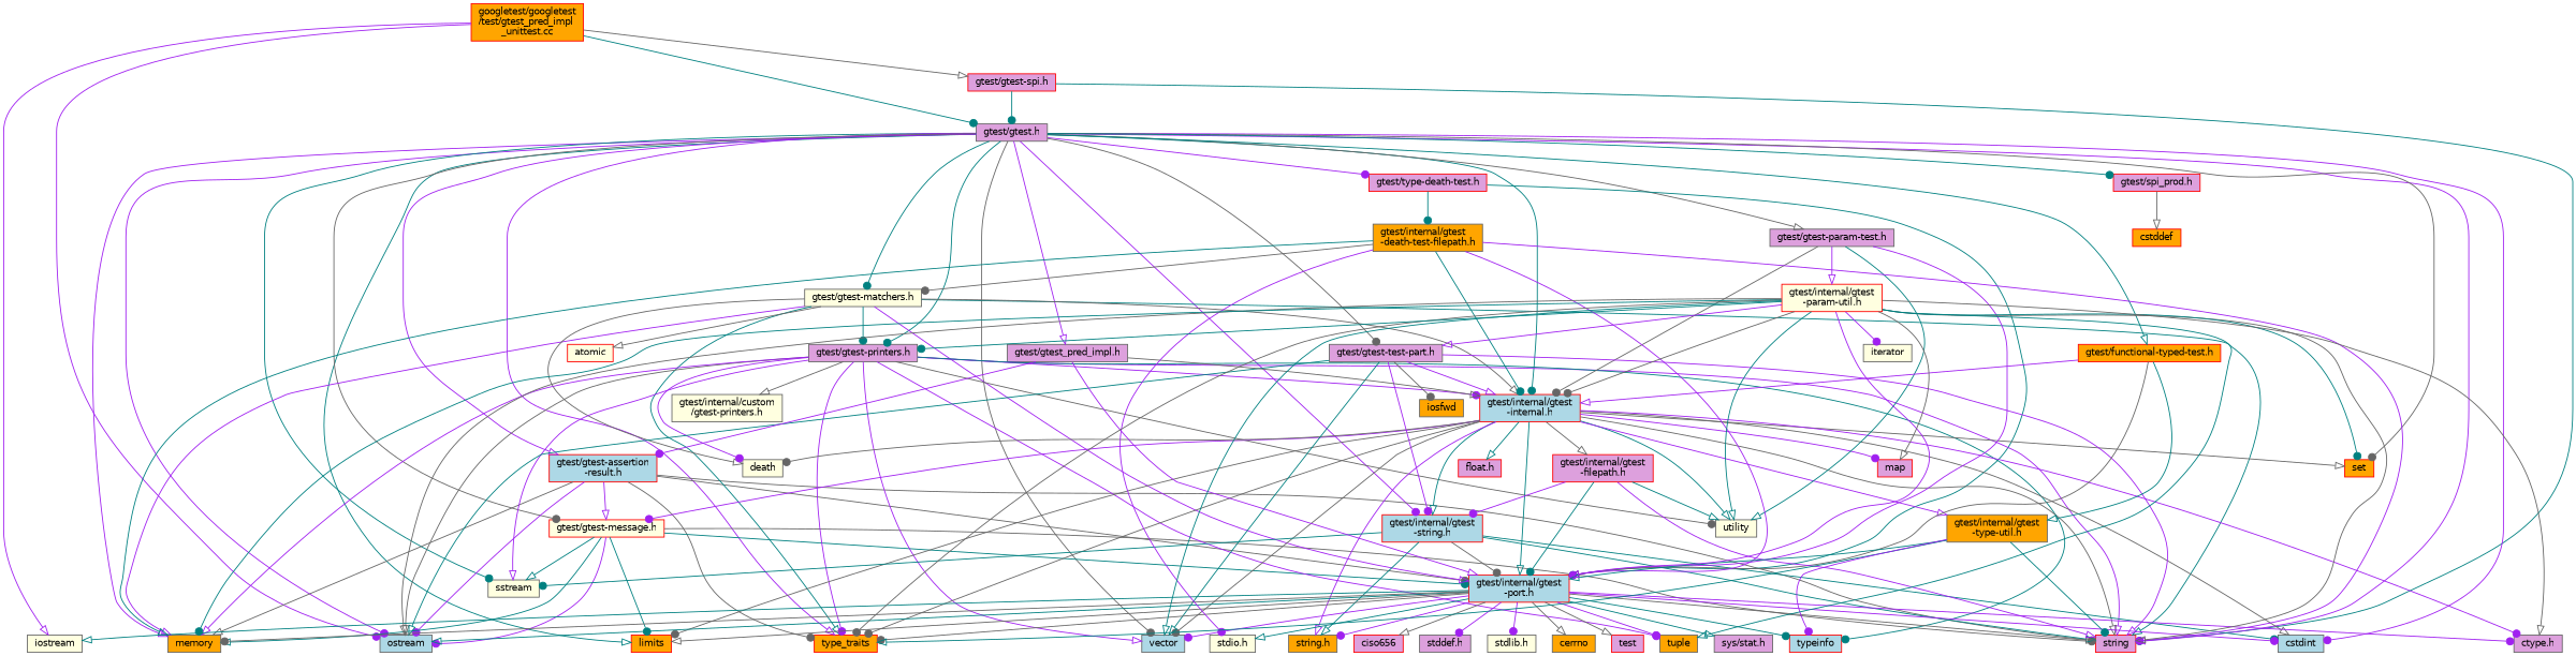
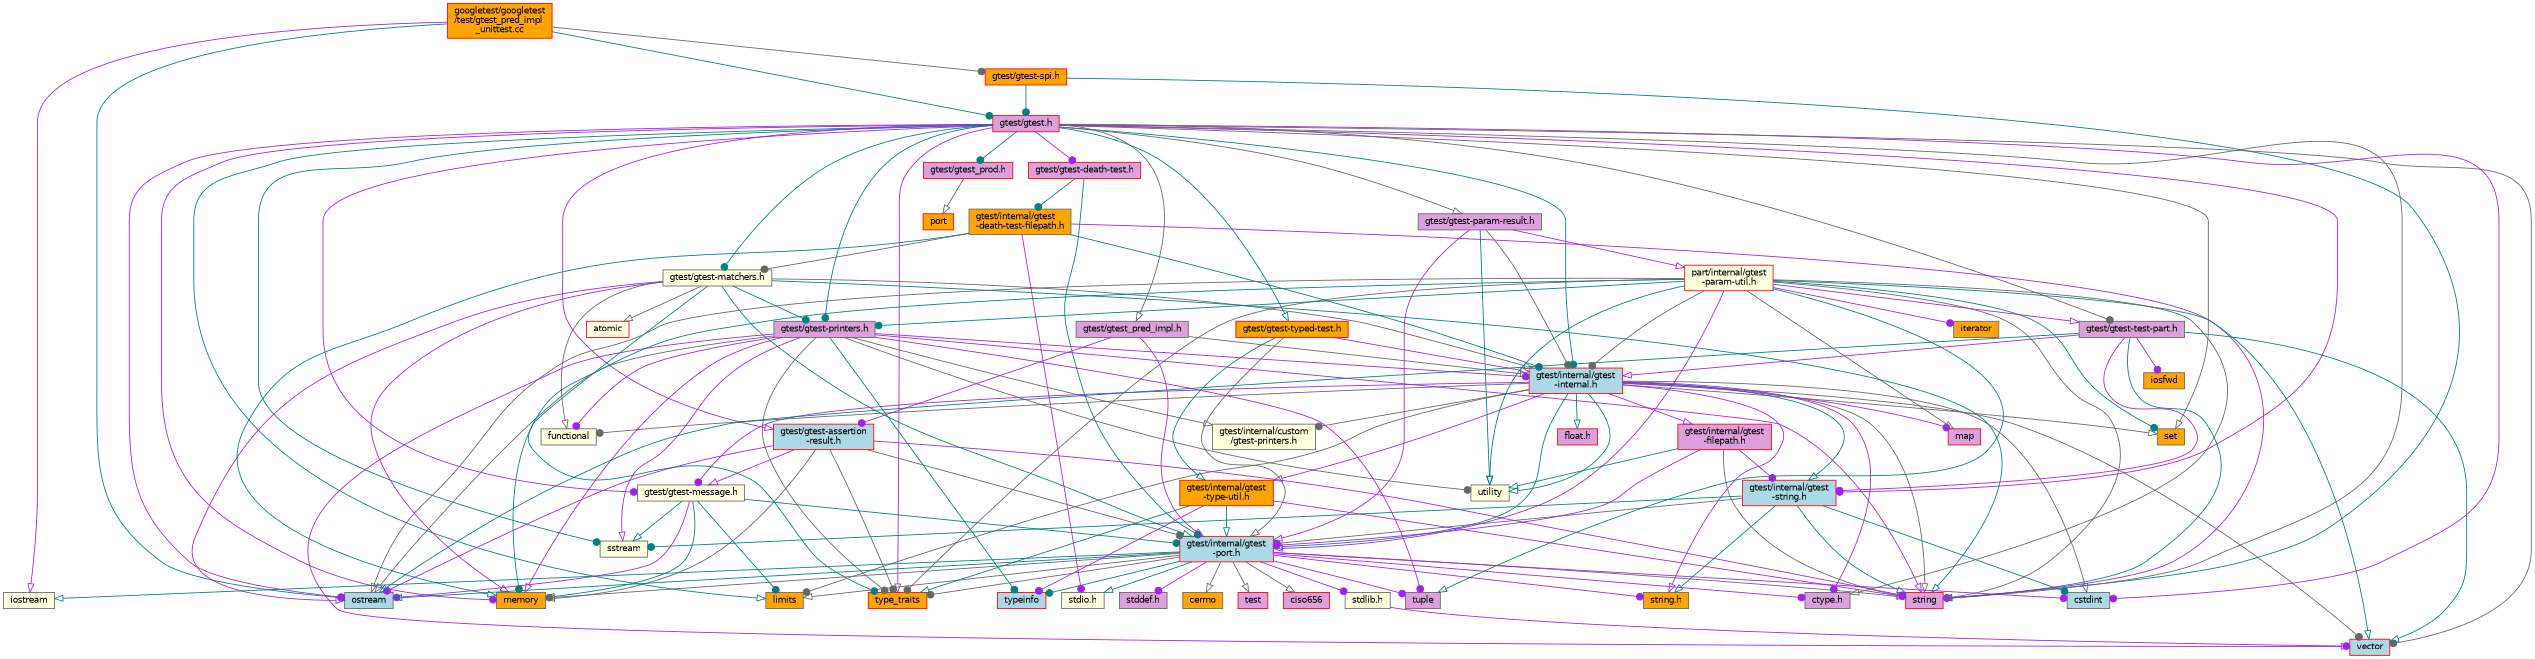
  digraph {
    node [color=gray40 fillcolor=plum fontname=Helvetica fontsize=10 shape=box style=filled]
    edge [arrowhead=dot color=purple fontname=Helvetica fontsize=10 labelfontname=Helvetica labelfontsize=10 style=solid]
    n1 [color=red fillcolor=orange fontcolor=black height=0.2 label="googletest/googletest\l/test/gtest_pred_impl\l_unittest.cc" width=0.4]
    n2 [fillcolor=lightyellow height=0.2 label=iostream width=0.4]
    n3 [fillcolor=lightblue height=0.2 label=ostream width=0.4]
-   n4 [color=red height=0.2 label="gtest/gtest-spi.h" width=0.4]
-   n5 [height=0.2 label="gtest/gtest.h" width=0.4]
+   n4 [color=red fillcolor=orange height=0.2 label="gtest/gtest-spi.h" width=0.4]
+   n5 [color=red height=0.2 label="gtest/gtest.h" width=0.4]
    n6 [color=red height=0.2 label=string width=0.4]
    n7 [fillcolor=lightblue height=0.2 label=cstdint width=0.4]
-   n8 [color=red fillcolor=orange height=0.2 label=limits width=0.4]
+   n8 [fillcolor=orange height=0.2 label=limits width=0.4]
    n9 [fillcolor=orange height=0.2 label=memory width=0.4]
-   n10 [color=red fillcolor=orange height=0.2 label=set width=0.4]
+   n10 [fillcolor=orange height=0.2 label=set width=0.4]
    n11 [fillcolor=lightyellow height=0.2 label=sstream width=0.4]
    n12 [color=red fillcolor=orange height=0.2 label=type_traits width=0.4]
-   n13 [fillcolor=lightblue height=0.2 label=vector width=0.4]
+   n13 [color=red fillcolor=lightblue height=0.2 label=vector width=0.4]
    n14 [color=red fillcolor=lightblue height=0.2 label="gtest/gtest-assertion\l-result.h" width=0.4]
-   n15 [color=red fillcolor=lightyellow height=0.2 label="gtest/gtest-message.h" width=0.4]
-   n16 [color=red height=0.2 label="gtest/type-death-test.h" width=0.4]
+   n15 [fillcolor=lightyellow height=0.2 label="gtest/gtest-message.h" width=0.4]
+   n16 [color=red height=0.2 label="gtest/gtest-death-test.h" width=0.4]
    n17 [fillcolor=lightyellow height=0.2 label="gtest/gtest-matchers.h" width=0.4]
    n18 [height=0.2 label="gtest/gtest-printers.h" width=0.4]
    n19 [color=red fillcolor=lightblue height=0.2 label="gtest/internal/gtest\l-internal.h" width=0.4]
    n20 [color=red fillcolor=lightblue height=0.2 label="gtest/internal/gtest\l-string.h" width=0.4]
-   n21 [height=0.2 label="gtest/gtest-param-test.h" width=0.4]
+   n21 [height=0.2 label="gtest/gtest-param-result.h" width=0.4]
    n22 [height=0.2 label="gtest/gtest-test-part.h" width=0.4]
-   n23 [color=red fillcolor=orange height=0.2 label="gtest/functional-typed-test.h" width=0.4]
+   n23 [color=red fillcolor=orange height=0.2 label="gtest/gtest-typed-test.h" width=0.4]
    n24 [height=0.2 label="gtest/gtest_pred_impl.h" width=0.4]
-   n25 [color=red height=0.2 label="gtest/spi_prod.h" width=0.4]
-   n26 [color=red fillcolor=orange height=0.2 label=cstddef width=0.4]
+   n25 [color=red height=0.2 label="gtest/gtest_prod.h" width=0.4]
+   n26 [color=red fillcolor=orange height=0.2 label=port width=0.4]
    n27 [color=red fillcolor=lightblue height=0.2 label="gtest/internal/gtest\l-port.h" width=0.4]
    n28 [fillcolor=orange height=0.2 label="gtest/internal/gtest\l-death-test-filepath.h" width=0.4]
    n29 [color=red fillcolor=lightyellow height=0.2 label=atomic width=0.4]
-   n30 [fillcolor=lightyellow height=0.2 label=death width=0.4]
-   n31 [fillcolor=orange height=0.2 label=tuple width=0.4]
+   n30 [fillcolor=lightyellow height=0.2 label=functional width=0.4]
+   n31 [height=0.2 label=tuple width=0.4]
    n32 [color=red fillcolor=lightblue height=0.2 label=typeinfo width=0.4]
    n33 [fillcolor=lightyellow height=0.2 label=utility width=0.4]
    n34 [fillcolor=lightyellow height=0.2 label="gtest/internal/custom\l/gtest-printers.h" width=0.4]
    n35 [height=0.2 label="ctype.h" width=0.4]
    n36 [fillcolor=orange height=0.2 label="string.h" width=0.4]
    n37 [color=red height=0.2 label="float.h" width=0.4]
    n38 [color=red height=0.2 label=map width=0.4]
    n39 [color=red height=0.2 label="gtest/internal/gtest\l-filepath.h" width=0.4]
-   n40 [fillcolor=orange height=0.2 label="gtest/internal/gtest\l-type-util.h" width=0.4]
-   n41 [color=red fillcolor=lightyellow height=0.2 label="gtest/internal/gtest\l-param-util.h" width=0.4]
+   n40 [color=red fillcolor=orange height=0.2 label="gtest/internal/gtest\l-type-util.h" width=0.4]
+   n41 [color=red fillcolor=lightyellow height=0.2 label="part/internal/gtest\l-param-util.h" width=0.4]
    n42 [fillcolor=orange height=0.2 label=iosfwd width=0.4]
    n43 [color=red height=0.2 label=ciso656 width=0.4]
    n44 [height=0.2 label="stddef.h" width=0.4]
    n45 [fillcolor=lightyellow height=0.2 label="stdio.h" width=0.4]
    n46 [fillcolor=lightyellow height=0.2 label="stdlib.h" width=0.4]
    n47 [fillcolor=orange height=0.2 label=cerrno width=0.4]
    n48 [color=red height=0.2 label=test width=0.4]
-   n49 [height=0.2 label="sys/stat.h" width=0.4]
-   n50 [fillcolor=lightyellow height=0.2 label=iterator width=0.4]
+   n50 [fillcolor=orange height=0.2 label=iterator width=0.4]
    n1 -> n2 [arrowhead=onormal]
-   n1 -> n3
-   n1 -> n4 [arrowhead=onormal color=gray40]
+   n1 -> n3 [color=teal]
+   n1 -> n4 [color=gray40]
    n1 -> n5 [color=teal]
    n4 -> n5 [color=teal]
    n4 -> n6 [color=teal]
    n5 -> n3
-   n5 -> n6 [arrowhead=onormal]
+   n5 -> n6 [arrowhead=onormal color=gray40]
    n5 -> n7
    n5 -> n8 [arrowhead=onormal color=teal]
-   n5 -> n9 [arrowhead=onormal]
-   n5 -> n10 [color=gray40]
+   n5 -> n9
+   n5 -> n10 [arrowhead=onormal color=gray40]
    n5 -> n11 [color=teal]
    n5 -> n12 [arrowhead=onormal]
    n5 -> n13 [color=gray40]
    n5 -> n14 [arrowhead=onormal]
-   n5 -> n15 [color=gray40]
+   n5 -> n15
    n5 -> n16
    n5 -> n17 [color=teal]
    n5 -> n18 [color=teal]
    n5 -> n19 [color=teal]
    n5 -> n20
    n5 -> n21 [arrowhead=onormal color=gray40]
    n5 -> n22 [color=gray40]
    n5 -> n23 [arrowhead=onormal color=teal]
-   n5 -> n24 [arrowhead=onormal]
+   n5 -> n24 [arrowhead=onormal color=gray40]
    n5 -> n25 [color=teal]
    n14 -> n3
-   n14 -> n6 [color=gray40]
+   n14 -> n6
    n14 -> n9 [arrowhead=onormal color=gray40]
    n14 -> n12 [color=gray40]
    n14 -> n15 [arrowhead=onormal]
    n14 -> n27 [color=gray40]
    n15 -> n3
-   n15 -> n6 [color=gray40]
    n15 -> n8 [color=teal]
    n15 -> n9 [arrowhead=onormal color=teal]
    n15 -> n11 [arrowhead=onormal color=teal]
    n15 -> n27 [color=teal]
    n16 -> n27 [color=teal]
    n16 -> n28 [color=teal]
+   n17 -> n3 [arrowhead=onormal]
    n17 -> n6 [arrowhead=onormal color=teal]
    n17 -> n9 [arrowhead=onormal]
-   n17 -> n12 [arrowhead=onormal color=teal]
+   n17 -> n12 [color=teal]
    n17 -> n18 [color=teal]
    n17 -> n19 [arrowhead=onormal color=gray40]
-   n17 -> n27 [arrowhead=onormal]
+   n17 -> n27 [arrowhead=onormal color=teal]
    n17 -> n29 [arrowhead=onormal color=gray40]
    n17 -> n30 [arrowhead=onormal color=gray40]
    n18 -> n3 [arrowhead=onormal color=gray40]
    n18 -> n6 [arrowhead=onormal]
    n18 -> n9 [arrowhead=onormal]
    n18 -> n11 [arrowhead=onormal]
-   n18 -> n12
+   n18 -> n12 [color=gray40]
    n18 -> n13 [arrowhead=onormal]
    n18 -> n19
    n18 -> n30
    n18 -> n31
    n18 -> n32 [color=teal]
    n18 -> n33 [color=gray40]
    n18 -> n34 [arrowhead=onormal color=gray40]
    n19 -> n6 [arrowhead=onormal color=gray40]
    n19 -> n7 [arrowhead=onormal color=gray40]
    n19 -> n8 [color=gray40]
    n19 -> n10 [arrowhead=onormal color=gray40]
-   n19 -> n12 [color=gray40]
+   n19 -> n34 [color=gray40]
    n19 -> n13 [color=gray40]
    n19 -> n15
    n19 -> n20 [arrowhead=onormal color=teal]
    n19 -> n27 [arrowhead=onormal color=teal]
    n19 -> n30 [color=gray40]
    n19 -> n33 [arrowhead=onormal color=teal]
    n19 -> n35
    n19 -> n36 [arrowhead=onormal]
    n19 -> n37 [arrowhead=onormal color=teal]
    n19 -> n38
-   n19 -> n39 [arrowhead=onormal color=gray40]
+   n19 -> n39 [arrowhead=onormal]
    n19 -> n40 [arrowhead=onormal]
    n20 -> n6 [arrowhead=onormal color=teal]
    n20 -> n7 [color=teal]
    n20 -> n11 [color=teal]
    n20 -> n27 [color=gray40]
    n20 -> n36 [arrowhead=onormal color=teal]
    n21 -> n19 [color=gray40]
    n21 -> n27 [arrowhead=onormal]
    n21 -> n33 [arrowhead=onormal color=teal]
    n21 -> n41 [arrowhead=onormal]
    n22 -> n3 [arrowhead=onormal color=teal]
-   n22 -> n6 [arrowhead=onormal]
+   n22 -> n6 [arrowhead=onormal color=teal]
    n22 -> n13 [arrowhead=onormal color=teal]
    n22 -> n19 [arrowhead=onormal]
    n22 -> n20
-   n22 -> n42 [color=gray40]
+   n22 -> n42
    n23 -> n19 [arrowhead=onormal]
    n23 -> n27 [arrowhead=onormal color=gray40]
    n23 -> n40 [arrowhead=onormal color=teal]
    n24 -> n14
    n24 -> n19 [arrowhead=onormal color=gray40]
    n24 -> n27 [arrowhead=onormal]
    n25 -> n26 [arrowhead=onormal color=gray40]
    n27 -> n2 [arrowhead=onormal color=teal]
    n27 -> n3 [arrowhead=onormal color=teal]
    n27 -> n6 [arrowhead=onormal color=gray40]
    n27 -> n7
    n27 -> n8 [arrowhead=onormal color=gray40]
    n27 -> n9 [color=gray40]
    n27 -> n12 [color=gray40]
-   n27 -> n13
+   n46 -> n13
    n27 -> n31
    n27 -> n32 [color=teal]
    n27 -> n35
    n27 -> n36
    n27 -> n43 [arrowhead=onormal color=gray40]
    n27 -> n44
    n27 -> n45 [arrowhead=onormal color=teal]
    n27 -> n46
    n27 -> n47 [arrowhead=onormal color=gray40]
    n27 -> n48 [arrowhead=onormal color=gray40]
-   n27 -> n49 [arrowhead=onormal color=teal]
    n28 -> n6
    n28 -> n9 [arrowhead=onormal color=teal]
    n28 -> n17 [color=gray40]
    n28 -> n19 [color=teal]
-   n28 -> n27
    n28 -> n45
-   n39 -> n6 [arrowhead=onormal]
+   n39 -> n6 [arrowhead=onormal color=gray40]
    n39 -> n20
-   n39 -> n27 [color=teal]
+   n39 -> n27
    n39 -> n33 [arrowhead=onormal color=teal]
-   n40 -> n6 [color=teal]
+   n40 -> n6
    n40 -> n12 [arrowhead=onormal color=teal]
    n40 -> n27 [arrowhead=onormal color=teal]
    n40 -> n32
    n41 -> n3 [arrowhead=onormal color=gray40]
    n41 -> n6 [arrowhead=onormal color=gray40]
    n41 -> n9 [color=teal]
    n41 -> n10 [color=teal]
    n41 -> n12 [color=gray40]
    n41 -> n13 [arrowhead=onormal color=teal]
    n41 -> n18 [color=teal]
    n41 -> n19 [color=gray40]
    n41 -> n22 [arrowhead=onormal]
    n41 -> n27 [arrowhead=onormal]
    n41 -> n31 [arrowhead=onormal color=teal]
    n41 -> n33 [arrowhead=onormal color=teal]
    n41 -> n35 [arrowhead=onormal color=gray40]
    n41 -> n38 [arrowhead=onormal color=gray40]
    n41 -> n50
  }
